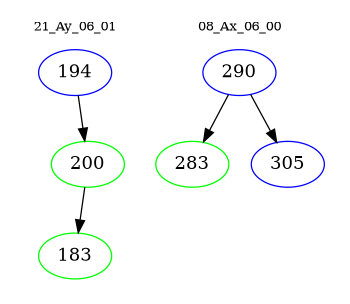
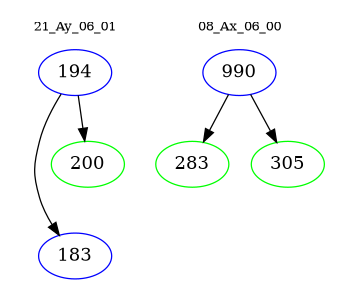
  digraph {
    node [color=blue]
    edge [color=black]
    n1 [label=194]
-   n2 [color=green label=183]
+   n2 [label=183]
    n3 [color=green label=200]
-   n4 [label=290]
+   n4 [label=990]
    n5 [color=green label=283]
-   n6 [label=305]
+   n6 [color=green label=305]
    subgraph cluster_1 {
      color=white
      fontsize=10
      label="21_Ay_06_01"
      n1
      n2
      n3
    }
    subgraph cluster_2 {
      color=white
      fontsize=10
      label="08_Ax_06_00"
      n4
      n5
      n6
    }
-   n3 -> n2
+   n1 -> n2
    n1 -> n3
    n4 -> n5
    n4 -> n6
  }
